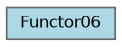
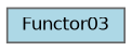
  digraph {
    rankdir=LR
-   n1 [color=gray40 fillcolor=lightblue fontname=Helvetica fontsize=10 height=0.2 label=Functor06 shape=record style=filled width=0.4]
+   n1 [color=gray40 fillcolor=lightblue fontname=Helvetica fontsize=10 height=0.2 label=Functor03 shape=record style=filled width=0.4]
  }
